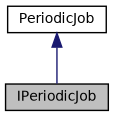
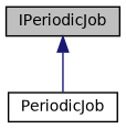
  digraph {
    node [color=black fontname=Helvetica fontsize=10 shape=record style=filled]
    n1 [fillcolor=grey75 fontcolor=black height=0.2 label=IPeriodicJob width=0.4]
    n2 [fillcolor=white height=0.2 label=PeriodicJob width=0.4]
-   n2 -> n1 [color=midnightblue dir=back fontname=Helvetica fontsize=10 labelfontname=Helvetica labelfontsize=10 style=solid]
+   n1 -> n2 [color=midnightblue dir=back fontname=Helvetica fontsize=10 labelfontname=Helvetica labelfontsize=10 style=solid]
  }
